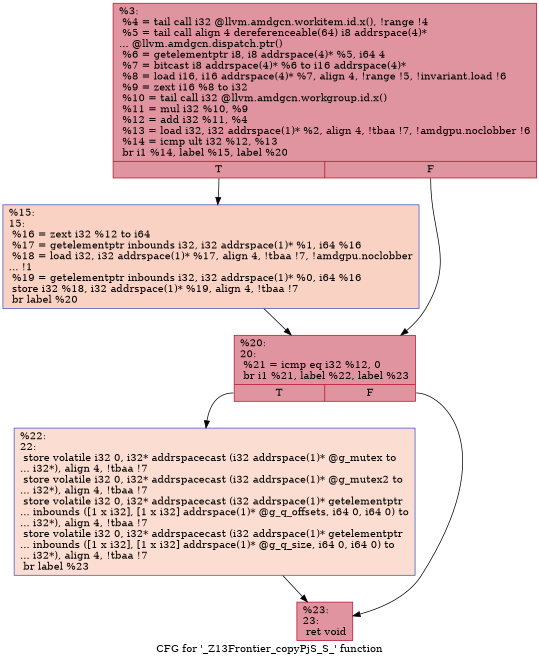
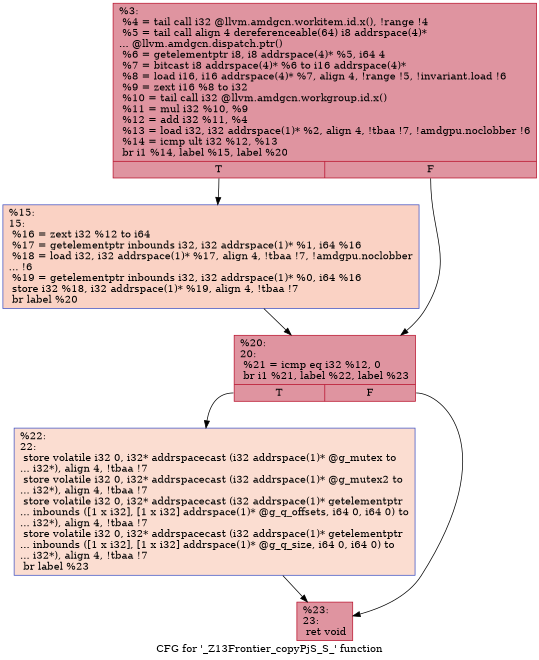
  digraph {
    label="CFG for '_Z13Frontier_copyPjS_S_' function"
    node [color="#b70d28ff" fillcolor="#b70d2870" shape=record style=filled]
    n1 [label="{%3:\l  %4 = tail call i32 @llvm.amdgcn.workitem.id.x(), !range !4\l  %5 = tail call align 4 dereferenceable(64) i8 addrspace(4)*\l... @llvm.amdgcn.dispatch.ptr()\l  %6 = getelementptr i8, i8 addrspace(4)* %5, i64 4\l  %7 = bitcast i8 addrspace(4)* %6 to i16 addrspace(4)*\l  %8 = load i16, i16 addrspace(4)* %7, align 4, !range !5, !invariant.load !6\l  %9 = zext i16 %8 to i32\l  %10 = tail call i32 @llvm.amdgcn.workgroup.id.x()\l  %11 = mul i32 %10, %9\l  %12 = add i32 %11, %4\l  %13 = load i32, i32 addrspace(1)* %2, align 4, !tbaa !7, !amdgpu.noclobber !6\l  %14 = icmp ult i32 %12, %13\l  br i1 %14, label %15, label %20\l|{<s0>T|<s1>F}}"]
-   n2 [color="#3d50c3ff" fillcolor="#f4987a70" label="{%15:\l15:                                               \l  %16 = zext i32 %12 to i64\l  %17 = getelementptr inbounds i32, i32 addrspace(1)* %1, i64 %16\l  %18 = load i32, i32 addrspace(1)* %17, align 4, !tbaa !7, !amdgpu.noclobber\l... !1\l  %19 = getelementptr inbounds i32, i32 addrspace(1)* %0, i64 %16\l  store i32 %18, i32 addrspace(1)* %19, align 4, !tbaa !7\l  br label %20\l}"]
+   n2 [color="#3d50c3ff" fillcolor="#f4987a70" label="{%15:\l15:                                               \l  %16 = zext i32 %12 to i64\l  %17 = getelementptr inbounds i32, i32 addrspace(1)* %1, i64 %16\l  %18 = load i32, i32 addrspace(1)* %17, align 4, !tbaa !7, !amdgpu.noclobber\l... !6\l  %19 = getelementptr inbounds i32, i32 addrspace(1)* %0, i64 %16\l  store i32 %18, i32 addrspace(1)* %19, align 4, !tbaa !7\l  br label %20\l}"]
    n3 [label="{%20:\l20:                                               \l  %21 = icmp eq i32 %12, 0\l  br i1 %21, label %22, label %23\l|{<s0>T|<s1>F}}"]
    n4 [color="#3d50c3ff" fillcolor="#f7b39670" label="{%22:\l22:                                               \l  store volatile i32 0, i32* addrspacecast (i32 addrspace(1)* @g_mutex to\l... i32*), align 4, !tbaa !7\l  store volatile i32 0, i32* addrspacecast (i32 addrspace(1)* @g_mutex2 to\l... i32*), align 4, !tbaa !7\l  store volatile i32 0, i32* addrspacecast (i32 addrspace(1)* getelementptr\l... inbounds ([1 x i32], [1 x i32] addrspace(1)* @g_q_offsets, i64 0, i64 0) to\l... i32*), align 4, !tbaa !7\l  store volatile i32 0, i32* addrspacecast (i32 addrspace(1)* getelementptr\l... inbounds ([1 x i32], [1 x i32] addrspace(1)* @g_q_size, i64 0, i64 0) to\l... i32*), align 4, !tbaa !7\l  br label %23\l}"]
    n5 [label="{%23:\l23:                                               \l  ret void\l}"]
    n1 -> n2 [tailport=s0]
    n1 -> n3 [tailport=s1]
    n2 -> n3
    n3 -> n4 [tailport=s0]
    n3 -> n5 [tailport=s1]
    n4 -> n5
  }
